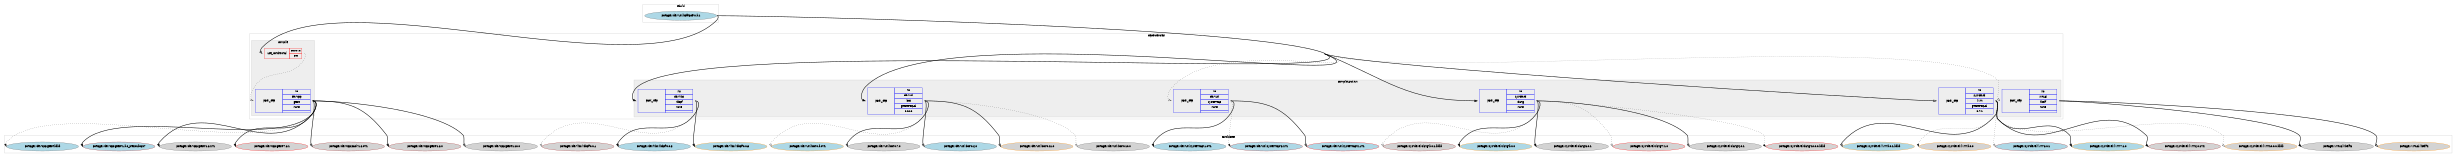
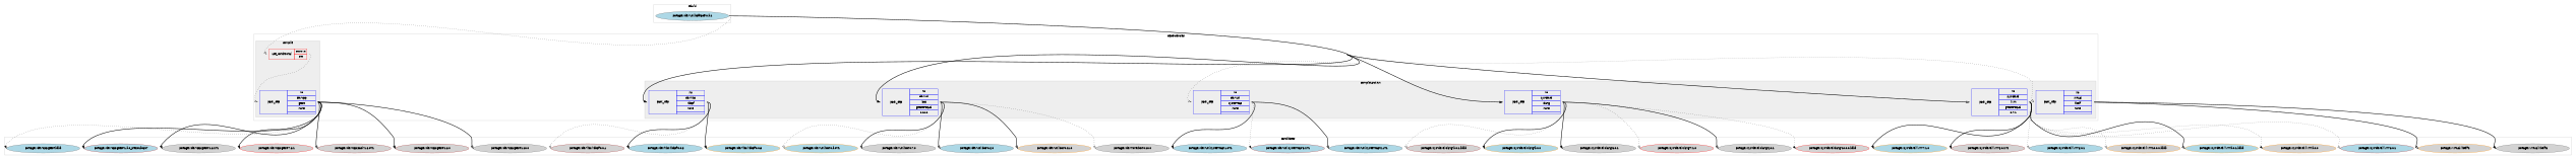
  digraph {
    compound=true
    concentrate=true
    fontname=Helvetica
    fontsize=10
    newrank=true
    rankdir=TB
    ranksep=1.5
    node [color=gray40 fillcolor=lightgrey fontname=Helvetica fontsize=10 style=filled]
    edge [arrowhead=onormal headport=w style=bold tailport=e weight=100]
    n1 [fillcolor=lightblue label="portage://dev-util/bpftrace-0.9.1" width=4]
    n2 [color=blue label=<<TABLE BORDER="0" CELLBORDER="1" CELLSPACING="0" CELLPADDING="4" WIDTH="220"><TR><TD ROWSPAN="6" CELLPADDING="30">pack_dep</TD></TR><TR><TD WIDTH="110">no</TD></TR><TR><TD>dev-cpp</TD></TR><TR><TD>gtest</TD></TR><TR><TD>none</TD></TR><TR><TD></TD></TR></TABLE>> shape=none fillcolor="" style=""]
    n3 [color=red label=<<TABLE BORDER="0" CELLBORDER="1" CELLSPACING="0" CELLPADDING="4"><TR><TD ROWSPAN="3" CELLPADDING="10">use_conditional</TD></TR><TR><TD>positive</TD></TR><TR><TD>pre</TD></TR></TABLE>> shape=none fillcolor="" style=""]
    n4 [color=blue label=<<TABLE BORDER="0" CELLBORDER="1" CELLSPACING="0" CELLPADDING="4" WIDTH="220"><TR><TD ROWSPAN="6" CELLPADDING="30">pack_dep</TD></TR><TR><TD WIDTH="110">no</TD></TR><TR><TD>dev-libs</TD></TR><TR><TD>libbpf</TD></TR><TR><TD>none</TD></TR><TR><TD></TD></TR></TABLE>> shape=none fillcolor="" style=""]
    n5 [color=blue label=<<TABLE BORDER="0" CELLBORDER="1" CELLSPACING="0" CELLPADDING="4" WIDTH="220"><TR><TD ROWSPAN="6" CELLPADDING="30">pack_dep</TD></TR><TR><TD WIDTH="110">no</TD></TR><TR><TD>dev-util</TD></TR><TR><TD>bcc</TD></TR><TR><TD>greaterequal</TD></TR><TR><TD>0.10.0</TD></TR></TABLE>> shape=none fillcolor="" style=""]
    n6 [color=blue label=<<TABLE BORDER="0" CELLBORDER="1" CELLSPACING="0" CELLPADDING="4" WIDTH="220"><TR><TD ROWSPAN="6" CELLPADDING="30">pack_dep</TD></TR><TR><TD WIDTH="110">no</TD></TR><TR><TD>dev-util</TD></TR><TR><TD>systemtap</TD></TR><TR><TD>none</TD></TR><TR><TD></TD></TR></TABLE>> shape=none fillcolor="" style=""]
    n7 [color=blue label=<<TABLE BORDER="0" CELLBORDER="1" CELLSPACING="0" CELLPADDING="4" WIDTH="220"><TR><TD ROWSPAN="6" CELLPADDING="30">pack_dep</TD></TR><TR><TD WIDTH="110">no</TD></TR><TR><TD>sys-devel</TD></TR><TR><TD>clang</TD></TR><TR><TD>none</TD></TR><TR><TD></TD></TR></TABLE>> shape=none fillcolor="" style=""]
    n8 [color=blue label=<<TABLE BORDER="0" CELLBORDER="1" CELLSPACING="0" CELLPADDING="4" WIDTH="220"><TR><TD ROWSPAN="6" CELLPADDING="30">pack_dep</TD></TR><TR><TD WIDTH="110">no</TD></TR><TR><TD>sys-devel</TD></TR><TR><TD>llvm</TD></TR><TR><TD>greaterequal</TD></TR><TR><TD>3.7.1</TD></TR></TABLE>> shape=none fillcolor="" style=""]
    n9 [color=blue label=<<TABLE BORDER="0" CELLBORDER="1" CELLSPACING="0" CELLPADDING="4" WIDTH="220"><TR><TD ROWSPAN="6" CELLPADDING="30">pack_dep</TD></TR><TR><TD WIDTH="110">no</TD></TR><TR><TD>virtual</TD></TR><TR><TD>libelf</TD></TR><TR><TD>none</TD></TR><TR><TD></TD></TR></TABLE>> shape=none fillcolor="" style=""]
    n10 [label="portage://dev-cpp/gtest-1.10.0" width=4]
    n11 [color=brown label="portage://dev-cpp/gtest-1.8.0" width=4]
    n12 [color=brown label="portage://dev-cpp/pack-1.8.0-r1" width=4]
    n13 [color=red label="portage://dev-cpp/gtest-7.8.1" width=4]
    n14 [label="portage://dev-cpp/gtest-1.8.1-r1" width=4]
    n15 [color=brown fillcolor=lightblue label="portage://dev-cpp/gtest-1.9.0_pre20190607" width=4]
    n16 [fillcolor=lightblue label="portage://dev-cpp/gtest-9999" width=4]
    n17 [fillcolor=lightblue label="portage://dev-libs/libbpf-0.0.3" width=4]
    n18 [color=brown label="portage://dev-libs/libbpf-0.0.4" width=4]
    n19 [color=darkorange fillcolor=lightblue label="portage://dev-libs/libbpf-0.0.5" width=4]
-   n20 [label="portage://dev-util/bcc-0.10.0" width=4]
+   n20 [label="portage://dev-none/bcc-0.10.0" width=4]
    n21 [color=darkorange label="portage://dev-util/bcc-0.11.0" width=4]
    n22 [fillcolor=lightblue label="portage://dev-util/bcc-0.6.0" width=4]
    n23 [label="portage://dev-util/bcc-0.7.0" width=4]
    n24 [color=darkorange fillcolor=lightblue label="portage://dev-util/bcc-0.9.0-r1" width=4]
-   n25 [color=red fillcolor=lightblue label="portage://dev-util/systemtap-2.4-r1" width=4]
+   n25 [fillcolor=lightblue label="portage://dev-util/systemtap-2.4-r1" width=4]
    n26 [color=brown fillcolor=lightblue label="portage://dev-util/systemtap-3.1-r1" width=4]
    n27 [fillcolor=lightblue label="portage://dev-util/systemtap-4.0-r1" width=4]
    n28 [color=red label="portage://sys-devel/clang-10.0.0.9999" width=4]
    n29 [label="portage://sys-devel/clang-6.0.1" width=4]
    n30 [color=red label="portage://sys-devel/clang-7.1.0" width=4]
    n31 [label="portage://sys-devel/clang-8.0.1" width=4]
    n32 [color=darkorange fillcolor=lightblue label="portage://sys-devel/clang-9.0.0" width=4]
    n33 [color=brown label="portage://sys-devel/clang-9.0.1.9999" width=4]
    n34 [color=darkorange label="portage://sys-devel/llvm-10.0.0.9999" width=4]
+   n35 [fillcolor=lightblue label="portage://sys-devel/llvm-6.0.1" width=4]
    n36 [color=brown label="portage://sys-devel/llvm-6.0.1-r2" width=4]
    n37 [color=darkorange fillcolor=lightblue label="portage://sys-devel/llvm-7.1.0" width=4]
    n38 [color=brown fillcolor=lightblue label="portage://sys-devel/llvm-8.0.1" width=4]
    n39 [color=darkorange label="portage://sys-devel/llvm-9.0.0" width=4]
    n40 [color=darkorange fillcolor=lightblue label="portage://sys-devel/llvm-9.0.1.9999" width=4]
    n41 [color=darkorange label="portage://virtual/libelf-2" width=4]
    n42 [label="portage://virtual/libelf-3" width=4]
    subgraph cluster_1 {
      color=gray
      label=<<i>ebuild</i>>
      rank=same
      n1
    }
    subgraph cluster_2 {
      color=gray
      label=<<i>dependencies</i>>
      subgraph cluster_3 {
        color=gray
        fillcolor="#eeeeee"
        label=<<i>compile</i>>
        style=filled
        subgraph sub_4 {
          color=gray
          fillcolor="#eeeeee"
          label=<<i>compile</i>>
          style=filled
          n3
          subgraph sub_5 {
            color=gray
            fillcolor="#eeeeee"
            label=<<i>compile</i>>
            style=filled
            n2
          }
        }
      }
      subgraph cluster_6 {
        color=gray
        fillcolor="#eeeeee"
        label=<<i>compile and run</i>>
        style=filled
        subgraph sub_7 {
          color=gray
          fillcolor="#eeeeee"
          label=<<i>compile and run</i>>
          style=filled
          n4
        }
        subgraph sub_8 {
          color=gray
          fillcolor="#eeeeee"
          label=<<i>compile and run</i>>
          style=filled
          n5
        }
        subgraph sub_9 {
          color=gray
          fillcolor="#eeeeee"
          label=<<i>compile and run</i>>
          style=filled
          n6
        }
        subgraph sub_10 {
          color=gray
          fillcolor="#eeeeee"
          label=<<i>compile and run</i>>
          style=filled
          n7
        }
        subgraph sub_11 {
          color=gray
          fillcolor="#eeeeee"
          label=<<i>compile and run</i>>
          style=filled
          n8
        }
        subgraph sub_12 {
          color=gray
          fillcolor="#eeeeee"
          label=<<i>compile and run</i>>
          style=filled
          n9
        }
      }
      subgraph cluster_13 {
        color=gray
        fillcolor="#eeeeee"
        label=<<i>run</i>>
        style=filled
      }
    }
    subgraph cluster_14 {
      color=gray
      label=<<i>candidates</i>>
      rank=same
      subgraph sub_15 {
        color=black
        label=<<i>candidates</i>>
        nodesep=1
        rank=same
        n10
        n11
        n12
        n13
        n14
        n15
        n16
      }
      subgraph sub_16 {
        color=black
        label=<<i>candidates</i>>
        nodesep=1
        rank=same
        n17
        n18
        n19
      }
      subgraph sub_17 {
        color=black
        label=<<i>candidates</i>>
        nodesep=1
        rank=same
        n20
        n21
        n22
        n23
        n24
      }
      subgraph sub_18 {
        color=black
        label=<<i>candidates</i>>
        nodesep=1
        rank=same
        n25
        n26
        n27
      }
      subgraph sub_19 {
        color=black
        label=<<i>candidates</i>>
        nodesep=1
        rank=same
        n28
        n29
        n30
        n31
        n32
        n33
      }
      subgraph sub_20 {
        color=black
        label=<<i>candidates</i>>
        nodesep=1
        rank=same
        n34
+       n35
        n36
        n37
        n38
        n39
        n40
      }
      subgraph sub_21 {
        color=black
        label=<<i>candidates</i>>
        nodesep=1
        rank=same
        n41
        n42
      }
    }
-   n1 -> n3 [weight=20]
+   n1 -> n3 [style=dotted weight=20]
    n1 -> n4 [arrowhead=normal weight=20]
    n1 -> n5 [arrowhead=normal weight=20]
    n1 -> n6 [style=dotted weight=20]
    n1 -> n7 [arrowhead=normal weight=20]
    n1 -> n8 [weight=20]
    n1 -> n9 [style=dotted weight=20]
    n2 -> n10
    n2 -> n11 [arrowhead=normal]
    n2 -> n12
    n2 -> n13 [arrowhead=normal]
    n2 -> n14 [arrowhead=normal]
    n2 -> n15 [arrowhead=normal]
    n2 -> n16 [arrowhead=normal style=dotted]
    n3 -> n2 [style=dotted weight=20]
    n4 -> n17 [arrowhead=normal]
    n4 -> n18 [style=dotted]
    n4 -> n19 [arrowhead=normal]
    n5 -> n20 [style=dotted]
    n5 -> n21
    n5 -> n22
    n5 -> n23
    n5 -> n24 [style=dotted]
    n6 -> n25
    n6 -> n26 [arrowhead=normal style=dotted]
    n6 -> n27 [arrowhead=normal]
    n7 -> n28 [arrowhead=normal style=dotted]
    n7 -> n29
    n7 -> n30 [style=dotted]
    n7 -> n31 [arrowhead=normal]
    n7 -> n32 [arrowhead=normal]
    n7 -> n33 [style=dotted]
    n8 -> n34 [style=dotted]
+   n8 -> n35 [style=dotted]
    n8 -> n36 [arrowhead=normal]
    n8 -> n37 [arrowhead=normal]
    n8 -> n38 [style=dotted]
    n8 -> n39 [arrowhead=normal style=dotted]
    n8 -> n40
    n9 -> n41
    n9 -> n42 [arrowhead=normal]
  }
